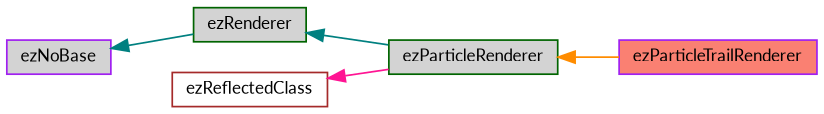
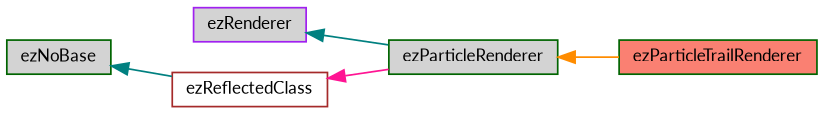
  digraph {
    fontname=Lato
    rankdir=LR
    node [color=purple fillcolor=lightgrey fontname=Lato fontsize=10 shape=record style=filled]
    edge [color=teal dir=back fontname=Lato fontsize=10 labelfontname=Helvetica labelfontsize=10 style=solid]
-   n1 [fillcolor=salmon fontcolor=black height=0.2 label=ezParticleTrailRenderer width=0.4]
+   n1 [color=darkgreen fillcolor=salmon fontcolor=black height=0.2 label=ezParticleTrailRenderer width=0.4]
    n2 [color=darkgreen height=0.2 label=ezParticleRenderer width=0.4]
-   n3 [color=darkgreen height=0.2 label=ezRenderer width=0.4]
+   n3 [height=0.2 label=ezRenderer width=0.4]
    n4 [color=brown fillcolor=white height=0.2 label=ezReflectedClass width=0.4]
-   n5 [height=0.2 label=ezNoBase width=0.4]
+   n5 [color=darkgreen height=0.2 label=ezNoBase width=0.4]
    n2 -> n1 [color=darkorange]
    n3 -> n2
    n4 -> n2 [color=deeppink]
-   n5 -> n3
+   n5 -> n4
  }
